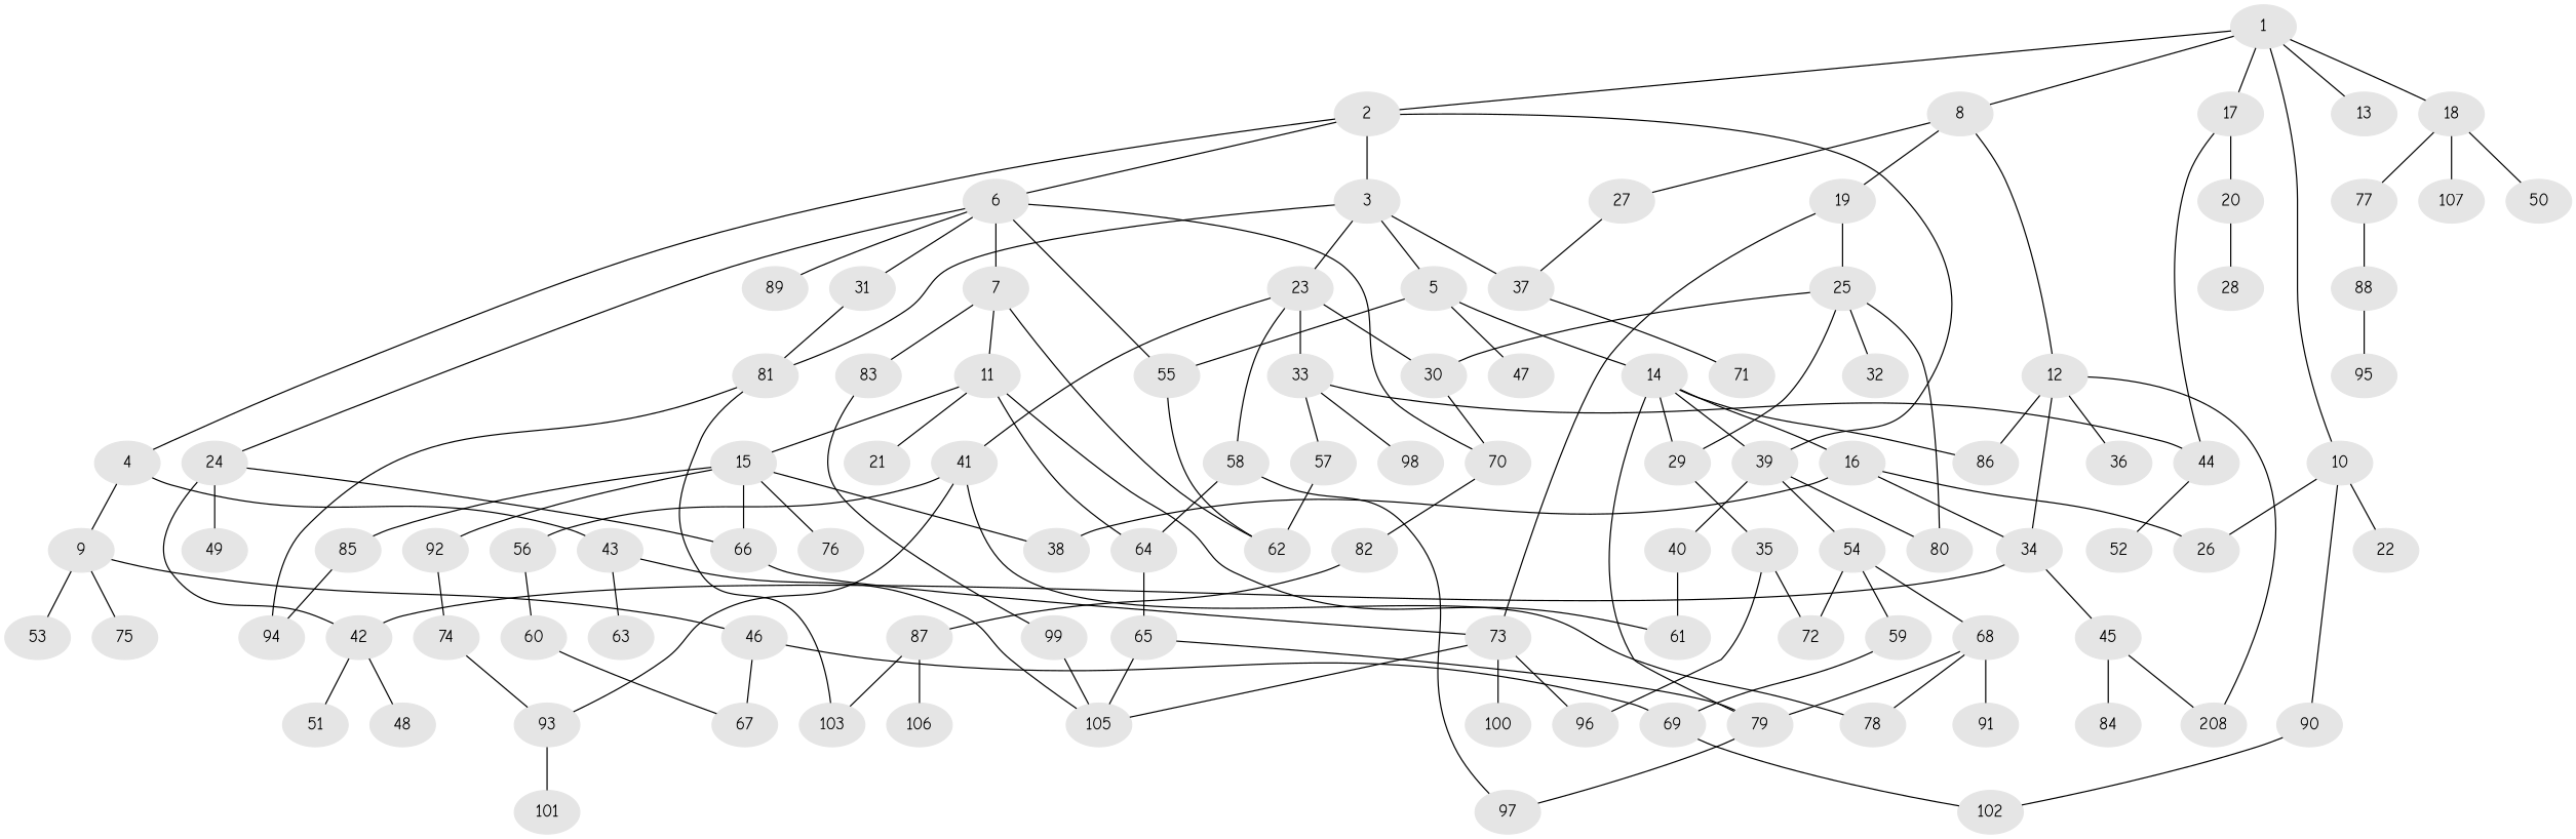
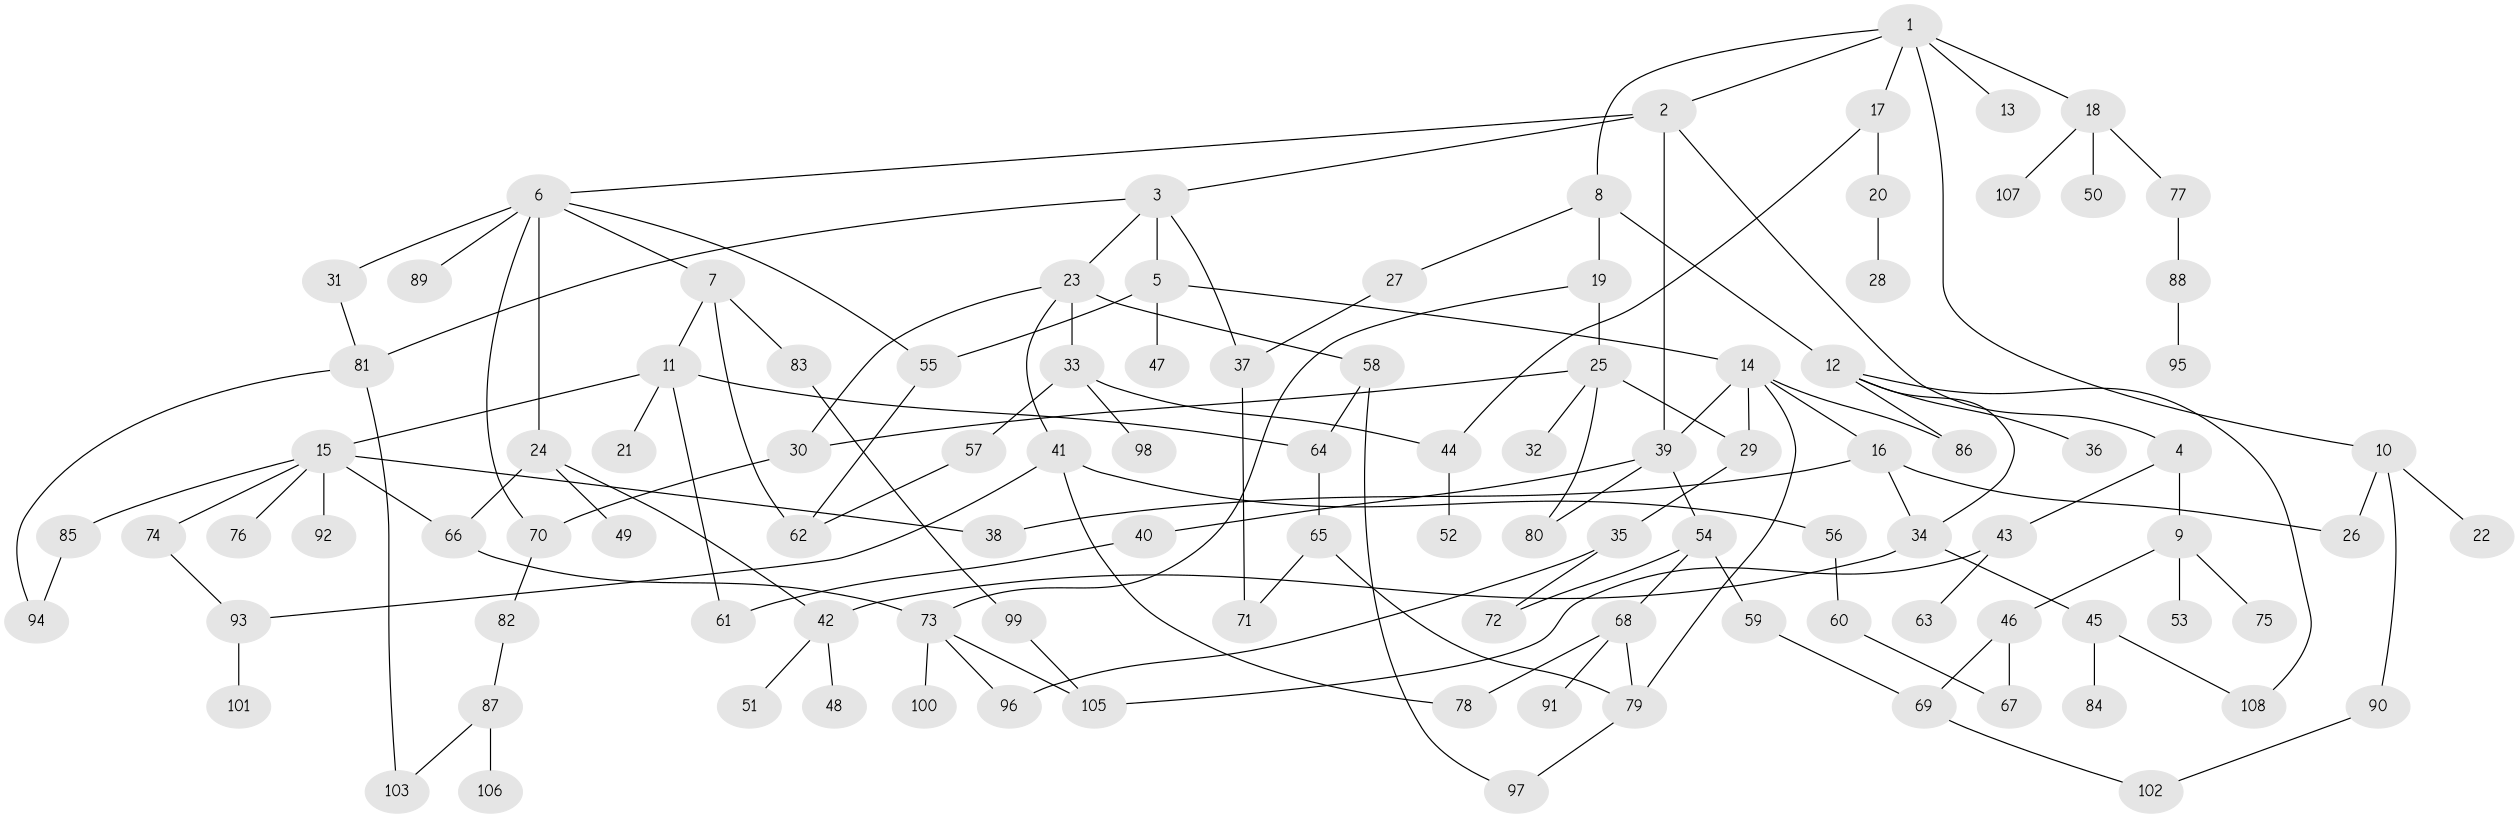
  graph {
    fontname="Comic Neue"
    node [color=gray90 fontname="Comic Neue" style=filled]
    edge [fontname="Comic Neue"]
    1
    2
    8
    10
    13
    17
    18
    3
    4
    6
    39
    12
    19
    27
    22
    26
    90
    20
    44
    50
    77
    107
    5
    23
    37
    81
    9
    43
    55
    7
    24
    31
    70
    89
    80
    40
    54
    14
    47
    30
    33
    41
    58
    71
    94
    103
    46
    53
    75
    63
    105
    86
    16
    29
    79
    62
    11
    83
    66
    42
    49
    82
    15
    21
    61
    64
    99
    34
    36
-   108 [label=208]
+   108
    25
    73
    67
    69
    102
    38
    74
    76
    85
    92
    65
    45
    35
    97
    93
    28
    52
    88
    32
    96
    100
    57
    98
    56
    78
    48
    51
    72
    84
    59
    68
    60
    101
    91
    87
    95
    106
    1 -- 2
    1 -- 8
    1 -- 10
    1 -- 13
    1 -- 17
    1 -- 18
    2 -- 3
    2 -- 4
    2 -- 6
    2 -- 39
    8 -- 12
    8 -- 19
    8 -- 27
    10 -- 22
    10 -- 26
    10 -- 90
    17 -- 20
    17 -- 44
    18 -- 50
    18 -- 77
    18 -- 107
    3 -- 5
    3 -- 23
    3 -- 37
    3 -- 81
    4 -- 9
    4 -- 43
    6 -- 55
    6 -- 7
    6 -- 24
    6 -- 31
    6 -- 70
    6 -- 89
    39 -- 80
    39 -- 40
    39 -- 54
    12 -- 86
    12 -- 34
    12 -- 36
    12 -- 108
    19 -- 25
    19 -- 73
    27 -- 37
    90 -- 102
    20 -- 28
    44 -- 52
    77 -- 88
    5 -- 55
    5 -- 14
    5 -- 47
    23 -- 30
    23 -- 33
    23 -- 41
    23 -- 58
    37 -- 71
    81 -- 94
    81 -- 103
    9 -- 46
    9 -- 53
    9 -- 75
    43 -- 63
    43 -- 105
    55 -- 62
    7 -- 62
    7 -- 11
    7 -- 83
    24 -- 66
    24 -- 42
    24 -- 49
    31 -- 81
    70 -- 82
    40 -- 61
    54 -- 72
    54 -- 59
    54 -- 68
    14 -- 39
    14 -- 86
    14 -- 16
    14 -- 29
    14 -- 79
    30 -- 70
    33 -- 44
    33 -- 57
    33 -- 98
    41 -- 93
    41 -- 56
    41 -- 78
    58 -- 64
    58 -- 97
    46 -- 67
    46 -- 69
    16 -- 26
    16 -- 34
    16 -- 38
    29 -- 35
    79 -- 97
    11 -- 15
    11 -- 21
    11 -- 61
    11 -- 64
    83 -- 99
    66 -- 73
    42 -- 48
    42 -- 51
    82 -- 87
    15 -- 66
    15 -- 38
-   92 -- 74
+   15 -- 74
    15 -- 76
    15 -- 85
    15 -- 92
    64 -- 65
    99 -- 105
    34 -- 42
    34 -- 45
    25 -- 80
    25 -- 30
    25 -- 29
    25 -- 32
    73 -- 105
    73 -- 96
    73 -- 100
    69 -- 102
    74 -- 93
    85 -- 94
-   65 -- 105
+   65 -- 71
    65 -- 79
    45 -- 108
    45 -- 84
    35 -- 96
    35 -- 72
    93 -- 101
    88 -- 95
    57 -- 62
    56 -- 60
    59 -- 69
    68 -- 79
    68 -- 78
    68 -- 91
    60 -- 67
    87 -- 103
    87 -- 106
  }
